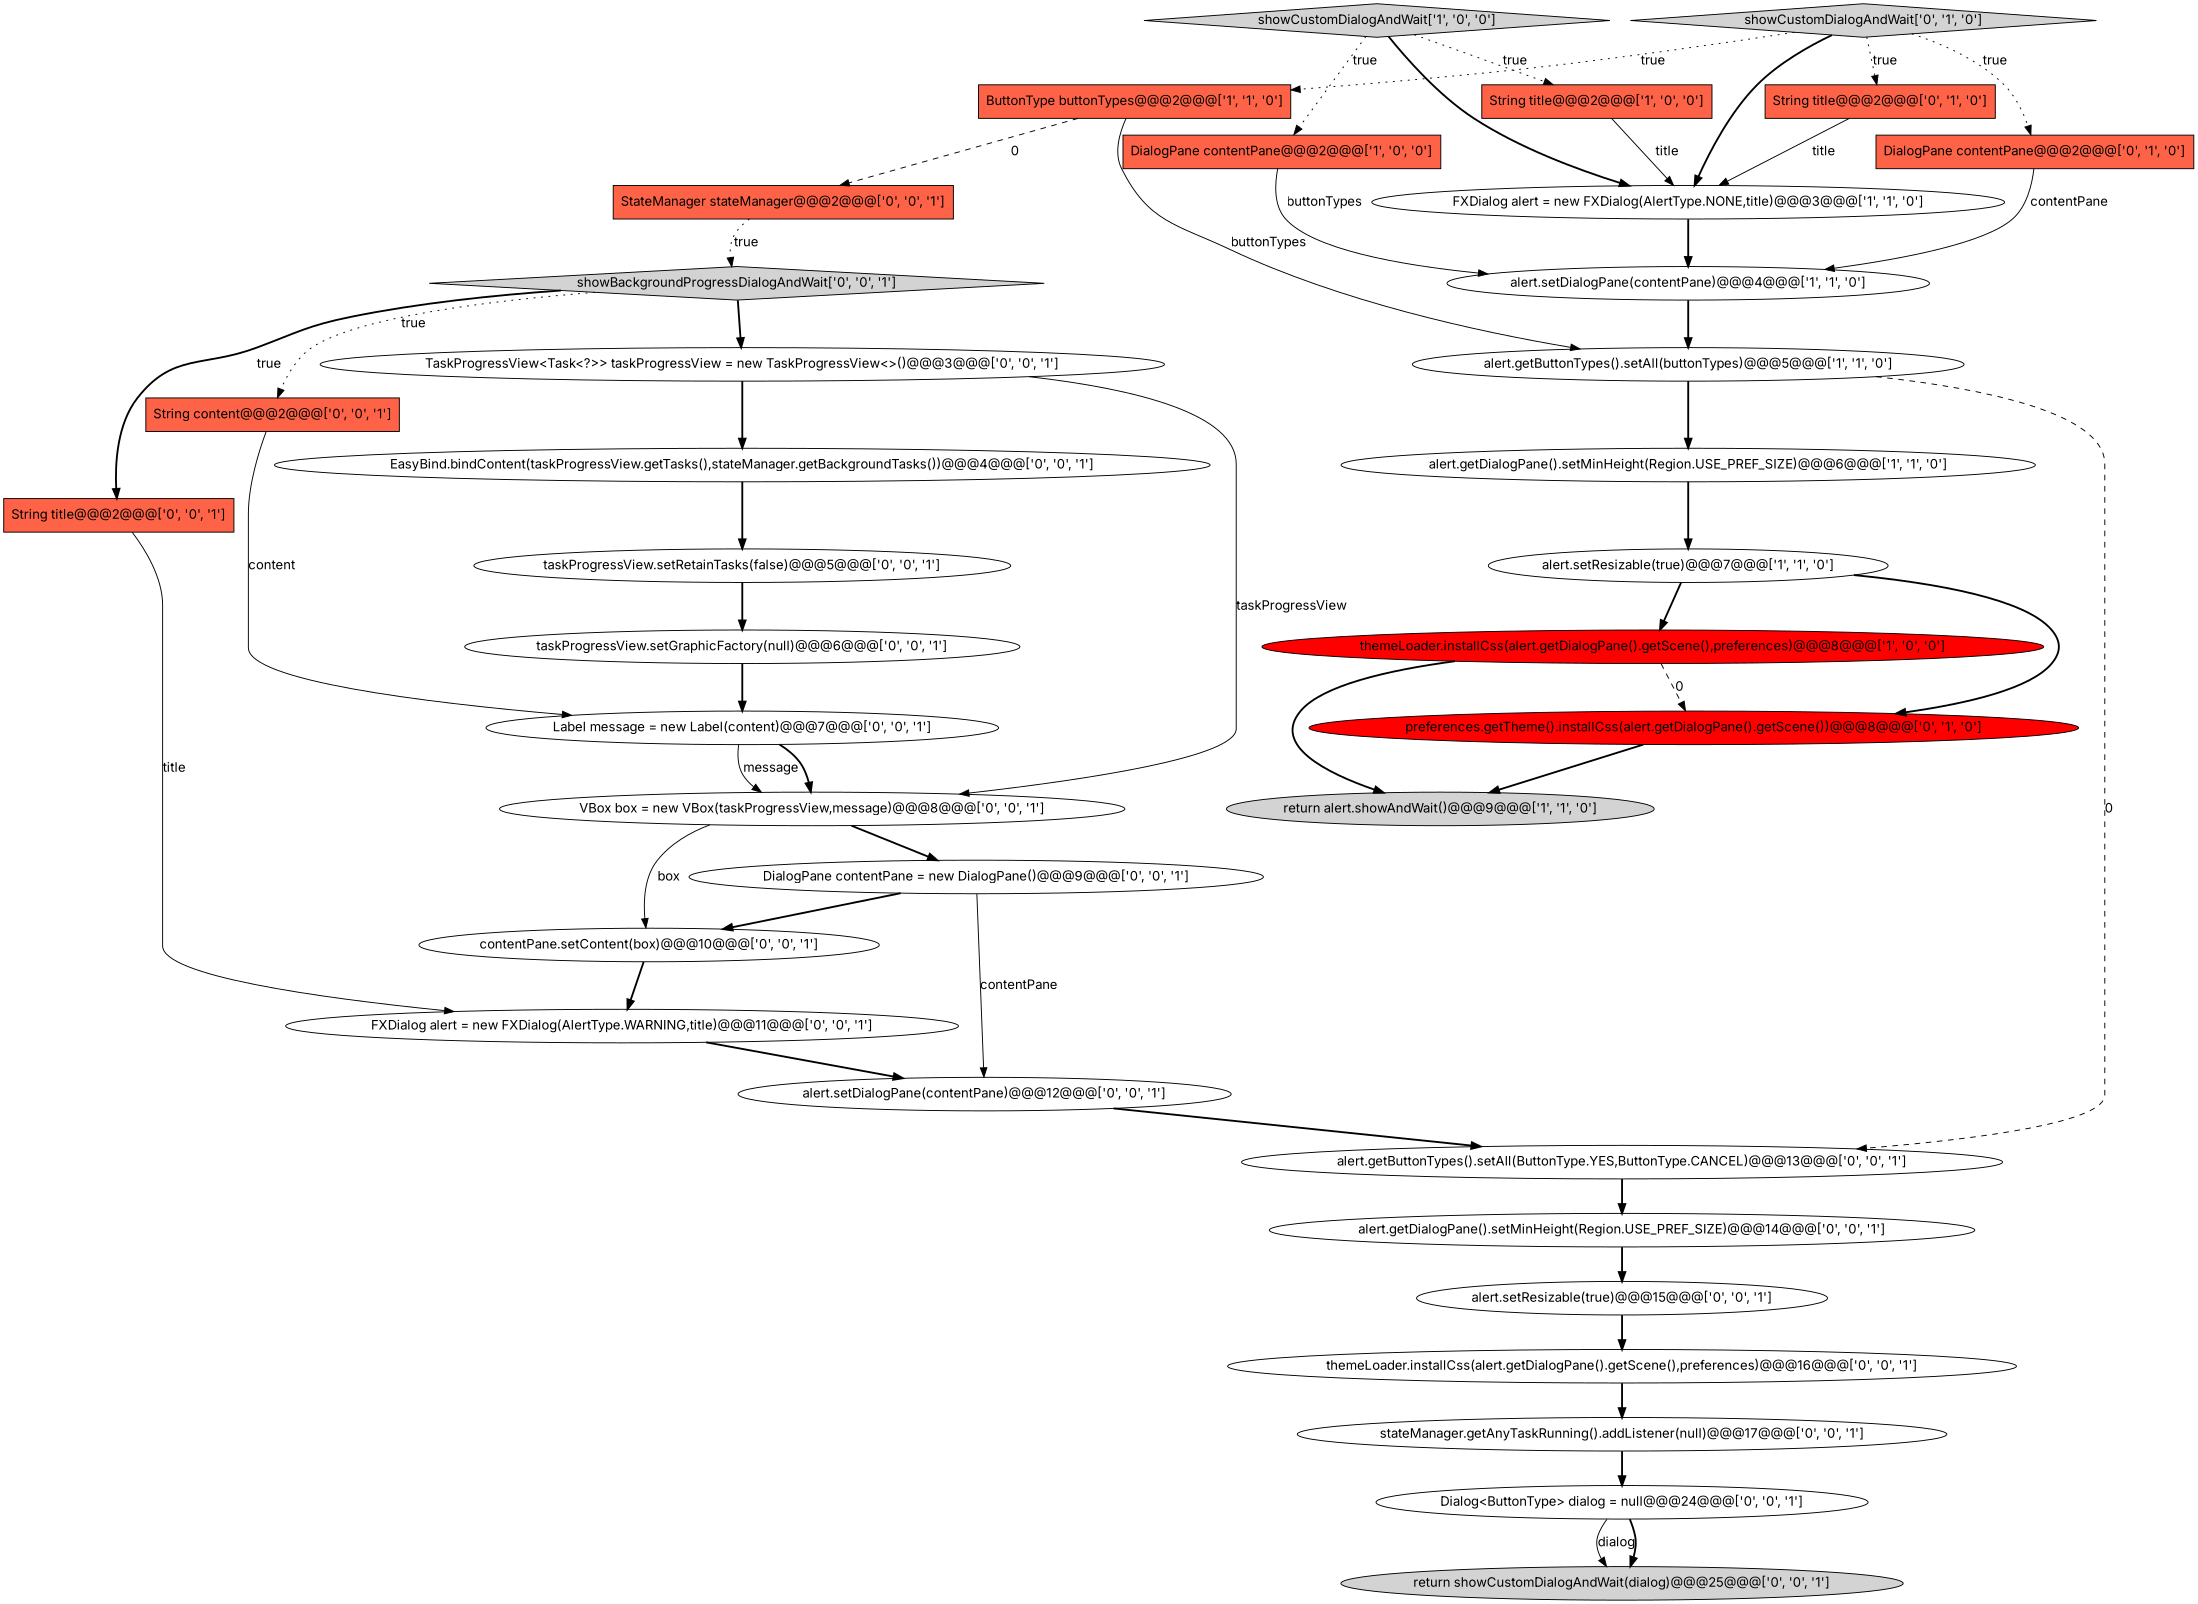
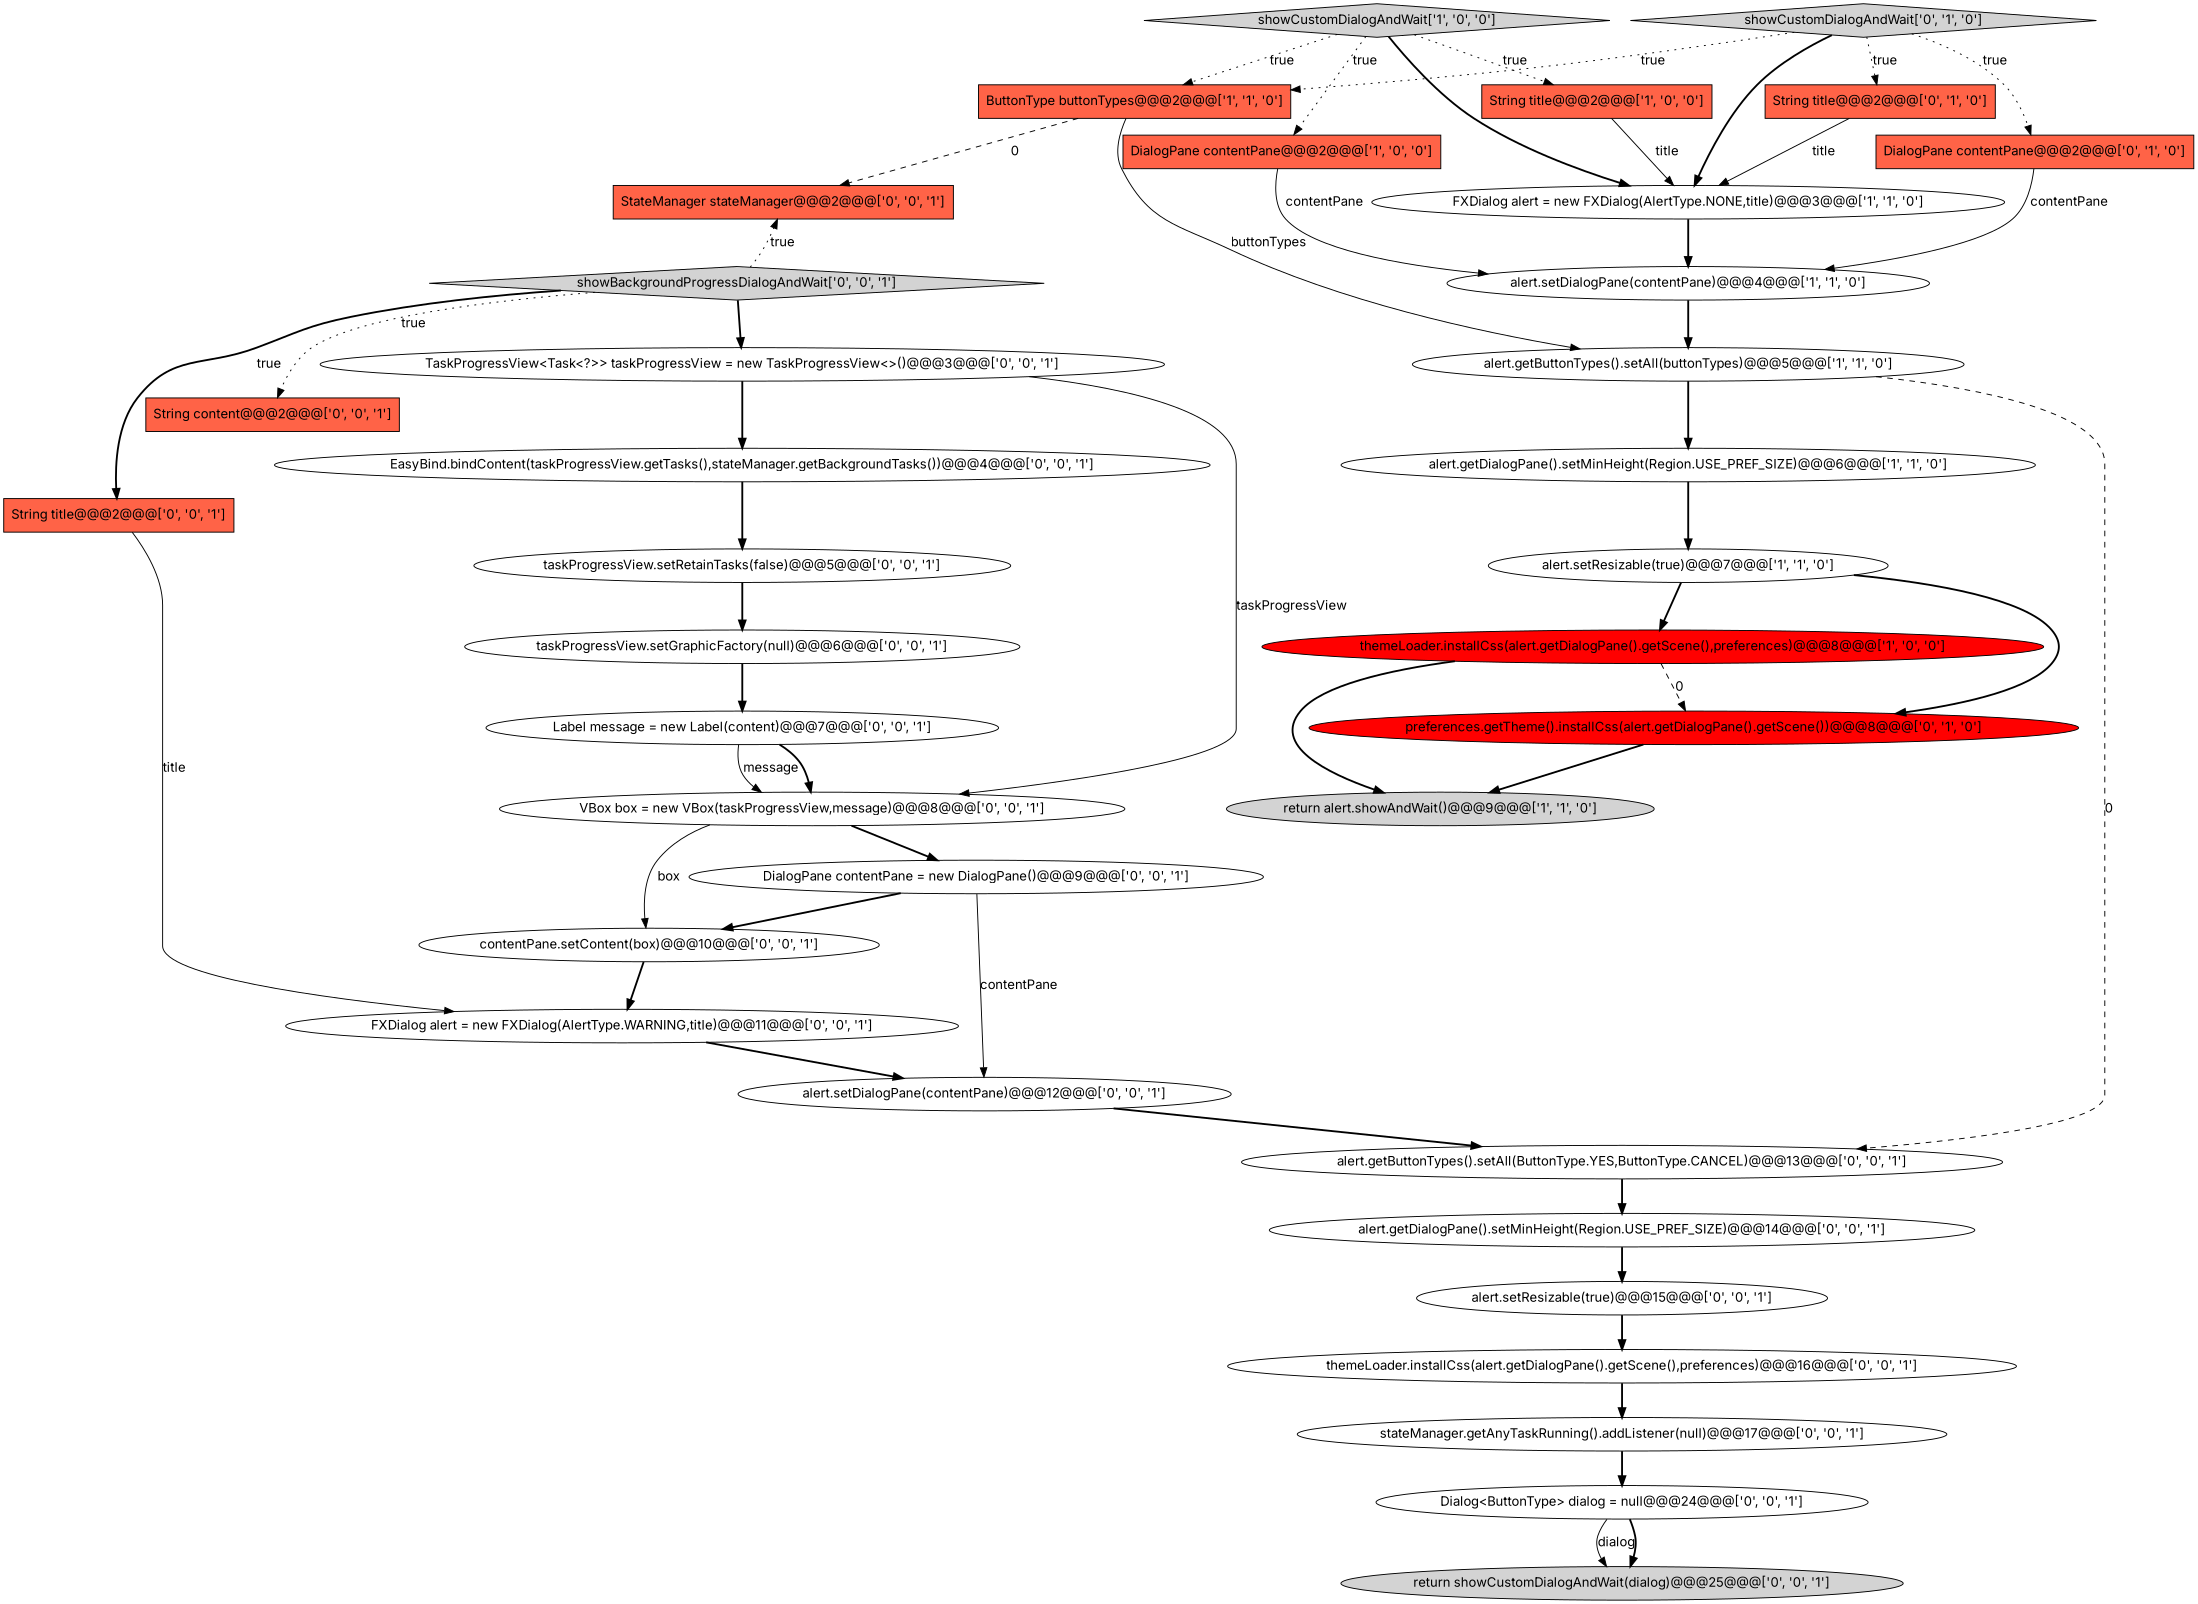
  digraph {
    fontname=Inter
    node [fillcolor=white fontname=Inter shape=ellipse style=filled]
    edge [fontname=Inter style=bold]
    n1 [fillcolor=tomato label="StateManager stateManager@@@2@@@['0', '0', '1']" shape=box]
    n2 [label="taskProgressView.setGraphicFactory(null)@@@6@@@['0', '0', '1']"]
    n3 [label="Label message = new Label(content)@@@7@@@['0', '0', '1']"]
    n4 [label="VBox box = new VBox(taskProgressView,message)@@@8@@@['0', '0', '1']"]
    n5 [label="alert.getDialogPane().setMinHeight(Region.USE_PREF_SIZE)@@@6@@@['1', '1', '0']"]
    n6 [label="alert.setResizable(true)@@@7@@@['1', '1', '0']"]
    n7 [fillcolor=red label="themeLoader.installCss(alert.getDialogPane().getScene(),preferences)@@@8@@@['1', '0', '0']"]
    n8 [fillcolor=red label="preferences.getTheme().installCss(alert.getDialogPane().getScene())@@@8@@@['0', '1', '0']"]
    n9 [label="DialogPane contentPane = new DialogPane()@@@9@@@['0', '0', '1']"]
    n10 [label="alert.setDialogPane(contentPane)@@@12@@@['0', '0', '1']"]
    n11 [label="contentPane.setContent(box)@@@10@@@['0', '0', '1']"]
    n12 [label="alert.getButtonTypes().setAll(ButtonType.YES,ButtonType.CANCEL)@@@13@@@['0', '0', '1']"]
    n13 [label="FXDialog alert = new FXDialog(AlertType.WARNING,title)@@@11@@@['0', '0', '1']"]
    n14 [label="alert.getDialogPane().setMinHeight(Region.USE_PREF_SIZE)@@@14@@@['0', '0', '1']"]
    n15 [fillcolor=lightgray label="showCustomDialogAndWait['0', '1', '0']" shape=diamond]
    n16 [fillcolor=tomato label="DialogPane contentPane@@@2@@@['0', '1', '0']" shape=box]
    n17 [fillcolor=tomato label="String title@@@2@@@['0', '1', '0']" shape=box]
    n18 [fillcolor=tomato label="ButtonType buttonTypes@@@2@@@['1', '1', '0']" shape=box]
    n19 [label="FXDialog alert = new FXDialog(AlertType.NONE,title)@@@3@@@['1', '1', '0']"]
    n20 [label="alert.setDialogPane(contentPane)@@@4@@@['1', '1', '0']"]
    n21 [label="alert.getButtonTypes().setAll(buttonTypes)@@@5@@@['1', '1', '0']"]
    n22 [label="themeLoader.installCss(alert.getDialogPane().getScene(),preferences)@@@16@@@['0', '0', '1']"]
    n23 [label="stateManager.getAnyTaskRunning().addListener(null)@@@17@@@['0', '0', '1']"]
    n24 [label="Dialog<ButtonType> dialog = null@@@24@@@['0', '0', '1']"]
    n25 [label="EasyBind.bindContent(taskProgressView.getTasks(),stateManager.getBackgroundTasks())@@@4@@@['0', '0', '1']"]
    n26 [label="taskProgressView.setRetainTasks(false)@@@5@@@['0', '0', '1']"]
    n27 [fillcolor=tomato label="String content@@@2@@@['0', '0', '1']" shape=box]
    n28 [fillcolor=tomato label="DialogPane contentPane@@@2@@@['1', '0', '0']" shape=box]
    n29 [label="alert.setResizable(true)@@@15@@@['0', '0', '1']"]
    n30 [fillcolor=lightgray label="return alert.showAndWait()@@@9@@@['1', '1', '0']"]
    n31 [label="TaskProgressView<Task<?>> taskProgressView = new TaskProgressView<>()@@@3@@@['0', '0', '1']"]
    n32 [fillcolor=lightgray label="showBackgroundProgressDialogAndWait['0', '0', '1']" shape=diamond]
    n33 [fillcolor=tomato label="String title@@@2@@@['0', '0', '1']" shape=box]
    n34 [fillcolor=lightgray label="showCustomDialogAndWait['1', '0', '0']" shape=diamond]
    n35 [fillcolor=tomato label="String title@@@2@@@['1', '0', '0']" shape=box]
    n36 [fillcolor=lightgray label="return showCustomDialogAndWait(dialog)@@@25@@@['0', '0', '1']"]
    n2 -> n3
    n3 -> n4 [label=message style=solid]
    n3 -> n4
    n4 -> n9
    n4 -> n11 [label=box style=solid]
    n5 -> n6
    n6 -> n7
    n6 -> n8
    n7 -> n8 [label=0 style=dashed]
    n7 -> n30
    n8 -> n30
    n9 -> n10 [label=contentPane style=solid]
    n9 -> n11
    n10 -> n12
    n11 -> n13
    n12 -> n14
    n13 -> n10
    n14 -> n29
    n15 -> n16 [label=true style=dotted]
    n15 -> n17 [label=true style=dotted]
    n15 -> n18 [label=true style=dotted]
    n15 -> n19
    n16 -> n20 [label=contentPane style=solid]
    n17 -> n19 [label=title style=solid]
    n18 -> n1 [label=0 style=dashed]
    n18 -> n21 [label=buttonTypes style=solid]
    n19 -> n20
    n20 -> n21
    n21 -> n5
    n21 -> n12 [label=0 style=dashed]
    n22 -> n23
    n23 -> n24
    n24 -> n36 [label=dialog style=solid]
    n24 -> n36
    n25 -> n26
    n26 -> n2
-   n27 -> n3 [label=content style=solid]
-   n28 -> n20 [label=buttonTypes style=solid]
+   n28 -> n20 [label=contentPane style=solid]
    n29 -> n22
    n31 -> n4 [label=taskProgressView style=solid]
    n31 -> n25
-   n1 -> n32 [label=true style=dotted]
+   n32 -> n1 [label=true style=dotted]
    n32 -> n27 [label=true style=dotted]
    n32 -> n31
    n32 -> n33 [label=true]
    n33 -> n13 [label=title style=solid]
+   n34 -> n18 [label=true style=dotted]
    n34 -> n19
    n34 -> n28 [label=true style=dotted]
    n34 -> n35 [label=true style=dotted]
    n35 -> n19 [label=title style=solid]
  }
